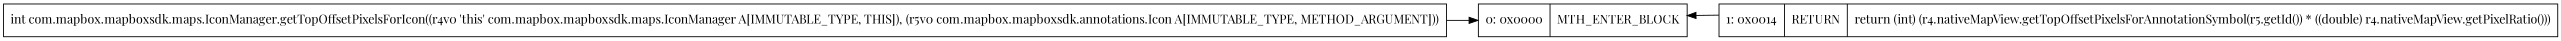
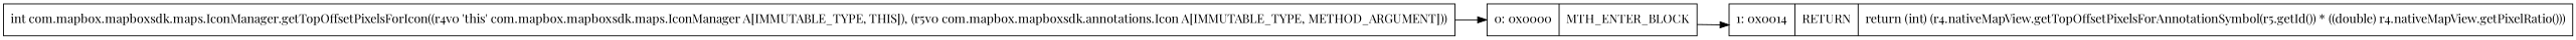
  digraph {
    rankdir=LR
    fontname="Playfair Display"
    node [shape=record fontname="Playfair Display"]
    edge [fontname="Playfair Display"]
    n1 [label="{0\:\ 0x0000|MTH_ENTER_BLOCK\l}"]
    n2 [label="{1\:\ 0x0014|RETURN\l|return (int) (r4.nativeMapView.getTopOffsetPixelsForAnnotationSymbol(r5.getId()) * ((double) r4.nativeMapView.getPixelRatio()))\l}"]
    n3 [label="{int com.mapbox.mapboxsdk.maps.IconManager.getTopOffsetPixelsForIcon((r4v0 'this' com.mapbox.mapboxsdk.maps.IconManager A[IMMUTABLE_TYPE, THIS]), (r5v0 com.mapbox.mapboxsdk.annotations.Icon A[IMMUTABLE_TYPE, METHOD_ARGUMENT])) }"]
-   n2 -> n1
+   n1 -> n2
    n3 -> n1
  }
